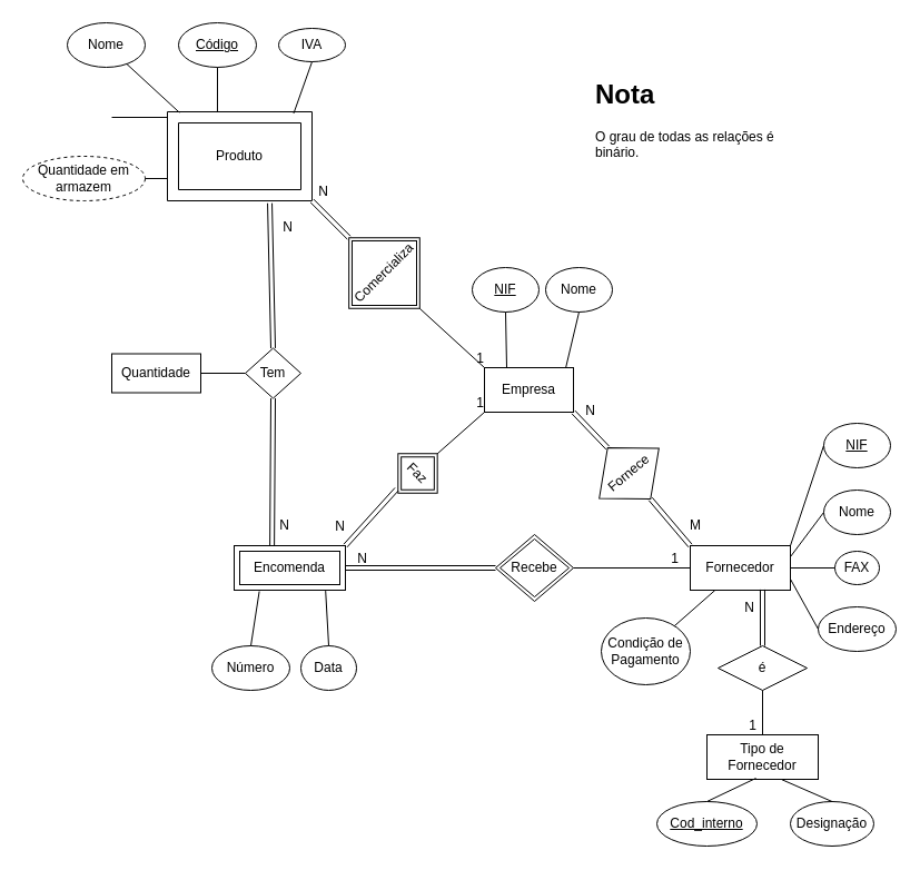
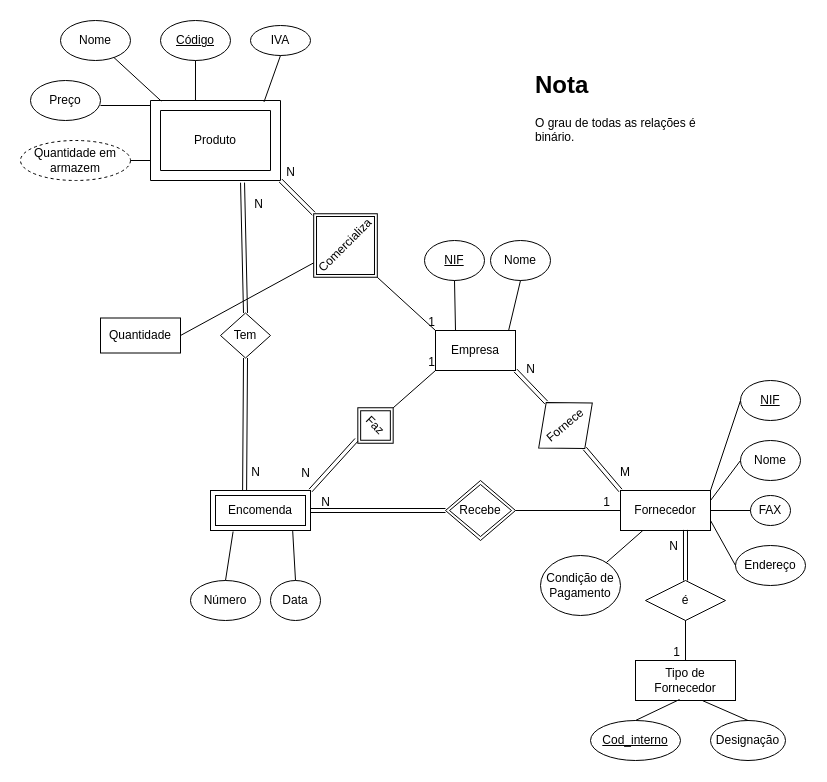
  <mxCell id="0" />
  <mxCell id="1" parent="0" />
  <mxCell id="2" value="Nome" style="ellipse;whiteSpace=wrap;html=1;fillColor=#FFFFFF;" vertex="1" parent="1"><mxGeometry x="60" y="20" width="70" height="40" as="geometry" /></mxCell>
  <mxCell id="3" value="" style="group" vertex="1" connectable="0" parent="1"><mxGeometry x="150" y="100" width="130" height="80" as="geometry" /></mxCell>
  <mxCell id="4" value="" style="group" connectable="0" vertex="1" parent="3"><mxGeometry width="130" height="80" as="geometry" /></mxCell>
  <mxCell id="5" value="" style="verticalLabelPosition=bottom;verticalAlign=top;html=1;shape=mxgraph.basic.frame;dx=10;" vertex="1" parent="4"><mxGeometry width="130" height="80" as="geometry" /></mxCell>
  <mxCell id="6" value="Produto" style="text;html=1;strokeColor=none;fillColor=none;align=center;verticalAlign=middle;whiteSpace=wrap;rounded=0;" vertex="1" parent="4"><mxGeometry x="35" y="25" width="60" height="30" as="geometry" /></mxCell>
  <mxCell id="7" value="&lt;u&gt;Código&lt;/u&gt;" style="ellipse;whiteSpace=wrap;html=1;fillColor=#FFFFFF;" vertex="1" parent="1"><mxGeometry x="160" y="20" width="70" height="40" as="geometry" /></mxCell>
+ <mxCell id="8" value="Preço" style="ellipse;whiteSpace=wrap;html=1;fillColor=#FFFFFF;" vertex="1" parent="1"><mxGeometry x="30" y="80" width="70" height="40" as="geometry" /></mxCell>
  <mxCell id="9" value="Quantidade em armazem" style="ellipse;whiteSpace=wrap;html=1;align=center;dashed=1;fillColor=#FFFFFF;" vertex="1" parent="1"><mxGeometry x="20" y="140" width="110" height="40" as="geometry" /></mxCell>
  <mxCell id="10" value="IVA" style="ellipse;whiteSpace=wrap;html=1;align=center;fillColor=#FFFFFF;" vertex="1" parent="1"><mxGeometry x="250" y="25" width="60" height="30" as="geometry" /></mxCell>
  <mxCell id="11" value="Empresa" style="rounded=0;whiteSpace=wrap;html=1;fillColor=none;" vertex="1" parent="1"><mxGeometry x="435" y="330" width="80" height="40" as="geometry" /></mxCell>
  <mxCell id="12" value="&lt;u&gt;NIF&lt;/u&gt;" style="ellipse;whiteSpace=wrap;html=1;fillColor=default;" vertex="1" parent="1"><mxGeometry x="424" y="240" width="60" height="40" as="geometry" /></mxCell>
  <mxCell id="13" value="Nome" style="ellipse;whiteSpace=wrap;html=1;fillColor=default;" vertex="1" parent="1"><mxGeometry x="490" y="240" width="60" height="40" as="geometry" /></mxCell>
  <mxCell id="14" value="Fornecedor" style="rounded=0;whiteSpace=wrap;html=1;fillColor=default;" vertex="1" parent="1"><mxGeometry x="620" y="490" width="90" height="40" as="geometry" /></mxCell>
  <mxCell id="15" value="Número" style="ellipse;whiteSpace=wrap;html=1;fillColor=default;" vertex="1" parent="1"><mxGeometry x="190" y="580" width="70" height="40" as="geometry" /></mxCell>
  <mxCell id="16" value="Data" style="ellipse;whiteSpace=wrap;html=1;fillColor=default;" vertex="1" parent="1"><mxGeometry x="270" y="580" width="50" height="40" as="geometry" /></mxCell>
  <mxCell id="17" value="&lt;u&gt;NIF&lt;/u&gt;" style="ellipse;whiteSpace=wrap;html=1;fillColor=default;" vertex="1" parent="1"><mxGeometry x="740" y="380" width="60" height="40" as="geometry" /></mxCell>
  <mxCell id="18" value="Nome" style="ellipse;whiteSpace=wrap;html=1;fillColor=default;" vertex="1" parent="1"><mxGeometry x="740" y="440" width="60" height="40" as="geometry" /></mxCell>
  <mxCell id="19" value="Endereço" style="ellipse;whiteSpace=wrap;html=1;fillColor=default;" vertex="1" parent="1"><mxGeometry x="735" y="545" width="70" height="40" as="geometry" /></mxCell>
  <mxCell id="20" value="Faz" style="shape=rhombus;double=1;perimeter=rhombusPerimeter;whiteSpace=wrap;html=1;align=center;fillColor=none;rotation=45;" vertex="1" parent="1"><mxGeometry x="350" y="400" width="50" height="50" as="geometry" /></mxCell>
  <mxCell id="21" value="Comercializa" style="shape=rhombus;double=1;perimeter=rhombusPerimeter;whiteSpace=wrap;html=1;align=center;fillColor=none;rotation=-45;" vertex="1" parent="1"><mxGeometry x="300" y="200" width="90" height="90" as="geometry" /></mxCell>
  <mxCell id="22" value="Recebe" style="shape=rhombus;double=1;perimeter=rhombusPerimeter;whiteSpace=wrap;html=1;align=center;fillColor=none;" vertex="1" parent="1"><mxGeometry x="445" y="480" width="70" height="60" as="geometry" /></mxCell>
  <mxCell id="23" value="FAX" style="ellipse;whiteSpace=wrap;html=1;fillColor=none;" vertex="1" parent="1"><mxGeometry x="750" y="495" width="40" height="30" as="geometry" /></mxCell>
  <mxCell id="24" value="Encomenda" style="shape=ext;margin=3;double=1;whiteSpace=wrap;html=1;align=center;fillColor=none;" vertex="1" parent="1"><mxGeometry x="210" y="490" width="100" height="40" as="geometry" /></mxCell>
  <mxCell id="25" value="" style="line;strokeWidth=1;rotatable=0;dashed=0;labelPosition=right;align=left;verticalAlign=middle;spacingTop=0;spacingLeft=6;points=[];portConstraint=eastwest;" vertex="1" parent="1"><mxGeometry x="130" y="155" width="20" height="10" as="geometry" /></mxCell>
  <mxCell id="26" value="" style="line;strokeWidth=1;rotatable=0;dashed=0;labelPosition=right;align=left;verticalAlign=middle;spacingTop=0;spacingLeft=6;points=[];portConstraint=eastwest;" vertex="1" parent="1"><mxGeometry x="100" y="100" width="50" height="10" as="geometry" /></mxCell>
  <mxCell id="27" value="" style="endArrow=none;html=1;rounded=0;entryX=0;entryY=0;entryDx=0;entryDy=0;exitX=0.5;exitY=1;exitDx=0;exitDy=0;" edge="1" parent="1" source="21" target="11"><mxGeometry relative="1" as="geometry"><mxPoint x="200" y="310" as="sourcePoint" /><mxPoint x="360" y="310" as="targetPoint" /></mxGeometry></mxCell>
  <mxCell id="28" value="1" style="resizable=0;html=1;align=right;verticalAlign=bottom;fillColor=none;" connectable="0" vertex="1" parent="27"><mxGeometry x="1" relative="1" as="geometry" /></mxCell>
  <mxCell id="29" value="" style="endArrow=none;html=1;rounded=0;entryX=0;entryY=1;entryDx=0;entryDy=0;exitX=0.5;exitY=0;exitDx=0;exitDy=0;" edge="1" parent="1" source="20" target="11"><mxGeometry relative="1" as="geometry"><mxPoint x="360" y="390" as="sourcePoint" /><mxPoint x="520" y="390" as="targetPoint" /></mxGeometry></mxCell>
  <mxCell id="30" value="1" style="resizable=0;html=1;align=right;verticalAlign=bottom;fillColor=none;" connectable="0" vertex="1" parent="29"><mxGeometry x="1" relative="1" as="geometry" /></mxCell>
  <mxCell id="31" value="" style="shape=link;html=1;rounded=0;entryX=0.434;entryY=0.971;entryDx=0;entryDy=0;entryPerimeter=0;exitX=1;exitY=0;exitDx=0;exitDy=0;" edge="1" parent="1" source="24" target="20"><mxGeometry relative="1" as="geometry"><mxPoint x="200" y="480" as="sourcePoint" /><mxPoint x="360" y="480" as="targetPoint" /></mxGeometry></mxCell>
  <mxCell id="32" value="N" style="resizable=0;html=1;align=right;verticalAlign=bottom;fillColor=none;" connectable="0" vertex="1" parent="31"><mxGeometry x="1" relative="1" as="geometry"><mxPoint x="-46" y="41" as="offset" /></mxGeometry></mxCell>
  <mxCell id="33" value="" style="shape=link;html=1;rounded=0;entryX=0.5;entryY=0;entryDx=0;entryDy=0;exitX=1;exitY=1;exitDx=0;exitDy=0;exitPerimeter=0;" edge="1" parent="1" source="5" target="21"><mxGeometry relative="1" as="geometry"><mxPoint x="270" y="179.43" as="sourcePoint" /><mxPoint x="430" y="179.43" as="targetPoint" /></mxGeometry></mxCell>
  <mxCell id="34" value="N" style="resizable=0;html=1;align=right;verticalAlign=bottom;fillColor=none;" connectable="0" vertex="1" parent="33"><mxGeometry x="1" relative="1" as="geometry"><mxPoint x="-18" y="-33" as="offset" /></mxGeometry></mxCell>
  <mxCell id="35" value="" style="shape=link;html=1;rounded=0;entryX=0;entryY=0.5;entryDx=0;entryDy=0;" edge="1" parent="1" target="22"><mxGeometry relative="1" as="geometry"><mxPoint x="310" y="510" as="sourcePoint" /><mxPoint x="440" y="510" as="targetPoint" /></mxGeometry></mxCell>
  <mxCell id="36" value="N" style="resizable=0;html=1;align=right;verticalAlign=bottom;fillColor=none;" connectable="0" vertex="1" parent="35"><mxGeometry x="1" relative="1" as="geometry"><mxPoint x="-115" as="offset" /></mxGeometry></mxCell>
  <mxCell id="37" value="" style="endArrow=none;html=1;rounded=0;entryX=0;entryY=0.5;entryDx=0;entryDy=0;exitX=1;exitY=0.5;exitDx=0;exitDy=0;" edge="1" parent="1" source="22" target="14"><mxGeometry relative="1" as="geometry"><mxPoint x="480" y="560" as="sourcePoint" /><mxPoint x="640" y="560" as="targetPoint" /></mxGeometry></mxCell>
  <mxCell id="38" value="1" style="resizable=0;html=1;align=right;verticalAlign=bottom;fillColor=none;" connectable="0" vertex="1" parent="37"><mxGeometry x="1" relative="1" as="geometry"><mxPoint x="-10" as="offset" /></mxGeometry></mxCell>
  <mxCell id="39" value="" style="shape=link;html=1;rounded=0;exitX=1;exitY=1;exitDx=0;exitDy=0;entryX=0.5;entryY=0;entryDx=0;entryDy=0;" edge="1" parent="1" source="11" target="72"><mxGeometry relative="1" as="geometry"><mxPoint x="420" y="420" as="sourcePoint" /><mxPoint x="540.245" y="402.015" as="targetPoint" /><Array as="points" /></mxGeometry></mxCell>
  <mxCell id="40" value="N" style="resizable=0;html=1;align=right;verticalAlign=bottom;fillColor=none;" connectable="0" vertex="1" parent="39"><mxGeometry x="1" relative="1" as="geometry"><mxPoint x="-10" y="-25" as="offset" /></mxGeometry></mxCell>
  <mxCell id="41" value="" style="endArrow=none;html=1;rounded=0;exitX=1;exitY=0;exitDx=0;exitDy=0;entryX=0;entryY=0.5;entryDx=0;entryDy=0;" edge="1" parent="1" source="14" target="17"><mxGeometry relative="1" as="geometry"><mxPoint x="630" y="370" as="sourcePoint" /><mxPoint x="760" y="400" as="targetPoint" /></mxGeometry></mxCell>
  <mxCell id="42" value="" style="endArrow=none;html=1;rounded=0;exitX=0.5;exitY=1;exitDx=0;exitDy=0;entryX=0.873;entryY=0.018;entryDx=0;entryDy=0;entryPerimeter=0;" edge="1" parent="1" source="10" target="5"><mxGeometry relative="1" as="geometry"><mxPoint x="280" y="65" as="sourcePoint" /><mxPoint x="280" y="100" as="targetPoint" /></mxGeometry></mxCell>
  <mxCell id="43" value="" style="endArrow=none;html=1;rounded=0;exitX=0.5;exitY=1;exitDx=0;exitDy=0;entryX=0.346;entryY=0;entryDx=0;entryDy=0;entryPerimeter=0;" edge="1" parent="1" source="7" target="5"><mxGeometry relative="1" as="geometry"><mxPoint x="160" y="70" as="sourcePoint" /><mxPoint x="320" y="70" as="targetPoint" /></mxGeometry></mxCell>
  <mxCell id="44" value="" style="shape=link;html=1;rounded=0;exitX=0.5;exitY=1;exitDx=0;exitDy=0;entryX=0;entryY=0;entryDx=0;entryDy=0;" edge="1" parent="1" source="72" target="14"><mxGeometry relative="1" as="geometry"><mxPoint x="587.975" y="449.745" as="sourcePoint" /><mxPoint x="740" y="460" as="targetPoint" /></mxGeometry></mxCell>
  <mxCell id="45" value="M" style="resizable=0;html=1;align=right;verticalAlign=bottom;fillColor=none;" connectable="0" vertex="1" parent="44"><mxGeometry x="1" relative="1" as="geometry"><mxPoint x="10" y="-10" as="offset" /></mxGeometry></mxCell>
  <mxCell id="46" value="" style="endArrow=none;html=1;rounded=0;exitX=1;exitY=0.25;exitDx=0;exitDy=0;entryX=0;entryY=0.5;entryDx=0;entryDy=0;" edge="1" parent="1" source="14" target="18"><mxGeometry relative="1" as="geometry"><mxPoint x="640" y="620" as="sourcePoint" /><mxPoint x="800" y="620" as="targetPoint" /></mxGeometry></mxCell>
  <mxCell id="47" value="" style="endArrow=none;html=1;rounded=0;exitX=1;exitY=0.5;exitDx=0;exitDy=0;entryX=0;entryY=0.5;entryDx=0;entryDy=0;" edge="1" parent="1" source="14" target="23"><mxGeometry relative="1" as="geometry"><mxPoint x="600" y="580" as="sourcePoint" /><mxPoint x="760" y="580" as="targetPoint" /></mxGeometry></mxCell>
  <mxCell id="48" value="" style="endArrow=none;html=1;rounded=0;exitX=1;exitY=0.75;exitDx=0;exitDy=0;entryX=0;entryY=0.5;entryDx=0;entryDy=0;" edge="1" parent="1" source="14" target="19"><mxGeometry relative="1" as="geometry"><mxPoint x="570" y="630" as="sourcePoint" /><mxPoint x="730" y="630" as="targetPoint" /></mxGeometry></mxCell>
  <mxCell id="49" value="" style="endArrow=none;html=1;rounded=0;entryX=0.5;entryY=1;entryDx=0;entryDy=0;exitX=0.25;exitY=0;exitDx=0;exitDy=0;" edge="1" parent="1" source="11" target="12"><mxGeometry relative="1" as="geometry"><mxPoint x="450" y="310" as="sourcePoint" /><mxPoint x="610" y="290" as="targetPoint" /></mxGeometry></mxCell>
  <mxCell id="50" value="" style="endArrow=none;html=1;rounded=0;entryX=0.083;entryY=0.008;entryDx=0;entryDy=0;entryPerimeter=0;" edge="1" parent="1" source="2" target="5"><mxGeometry relative="1" as="geometry"><mxPoint x="140" y="60" as="sourcePoint" /><mxPoint x="470" y="80" as="targetPoint" /></mxGeometry></mxCell>
  <mxCell id="51" value="" style="endArrow=none;html=1;rounded=0;exitX=0.914;exitY=0;exitDx=0;exitDy=0;exitPerimeter=0;entryX=0.5;entryY=1;entryDx=0;entryDy=0;" edge="1" parent="1" source="11" target="13"><mxGeometry relative="1" as="geometry"><mxPoint x="580" y="280" as="sourcePoint" /><mxPoint x="740" y="280" as="targetPoint" /></mxGeometry></mxCell>
  <mxCell id="52" value="Designação" style="ellipse;whiteSpace=wrap;html=1;fillColor=none;" vertex="1" parent="1"><mxGeometry x="710" y="720" width="75" height="40" as="geometry" /></mxCell>
  <mxCell id="53" value="Condição de Pagamento" style="ellipse;whiteSpace=wrap;html=1;fillColor=none;" vertex="1" parent="1"><mxGeometry x="540" y="555" width="80" height="60" as="geometry" /></mxCell>
  <mxCell id="54" value="" style="endArrow=none;html=1;rounded=0;" edge="1" parent="1" source="53" target="14"><mxGeometry relative="1" as="geometry"><mxPoint x="610" y="500" as="sourcePoint" /><mxPoint x="770" y="500" as="targetPoint" /></mxGeometry></mxCell>
  <mxCell id="55" value="Tipo de Fornecedor" style="whiteSpace=wrap;html=1;align=center;" vertex="1" parent="1"><mxGeometry x="635" y="660" width="100" height="40" as="geometry" /></mxCell>
  <mxCell id="56" value="Cod_interno" style="ellipse;whiteSpace=wrap;html=1;align=center;fontStyle=4;" vertex="1" parent="1"><mxGeometry x="590" y="720" width="90" height="40" as="geometry" /></mxCell>
  <mxCell id="57" value="" style="endArrow=none;html=1;rounded=0;exitX=0.5;exitY=0;exitDx=0;exitDy=0;entryX=0.44;entryY=0.975;entryDx=0;entryDy=0;entryPerimeter=0;" edge="1" parent="1" source="56" target="55"><mxGeometry relative="1" as="geometry"><mxPoint x="610" y="690" as="sourcePoint" /><mxPoint x="770" y="690" as="targetPoint" /></mxGeometry></mxCell>
  <mxCell id="58" value="" style="endArrow=none;html=1;rounded=0;exitX=0.672;exitY=1.005;exitDx=0;exitDy=0;exitPerimeter=0;entryX=0.5;entryY=0;entryDx=0;entryDy=0;" edge="1" parent="1" source="55" target="52"><mxGeometry relative="1" as="geometry"><mxPoint x="610" y="690" as="sourcePoint" /><mxPoint x="770" y="690" as="targetPoint" /></mxGeometry></mxCell>
  <mxCell id="59" value="é" style="shape=rhombus;perimeter=rhombusPerimeter;whiteSpace=wrap;html=1;align=center;" vertex="1" parent="1"><mxGeometry x="645" y="580" width="80" height="40" as="geometry" /></mxCell>
  <mxCell id="60" value="" style="shape=link;html=1;rounded=0;exitX=0.5;exitY=0;exitDx=0;exitDy=0;entryX=0.722;entryY=0.985;entryDx=0;entryDy=0;entryPerimeter=0;" edge="1" parent="1" source="59" target="14"><mxGeometry relative="1" as="geometry"><mxPoint x="410" y="590" as="sourcePoint" /><mxPoint x="690" y="520" as="targetPoint" /></mxGeometry></mxCell>
  <mxCell id="61" value="N" style="resizable=0;html=1;align=right;verticalAlign=bottom;" connectable="0" vertex="1" parent="60"><mxGeometry x="1" relative="1" as="geometry"><mxPoint x="-7" y="25" as="offset" /></mxGeometry></mxCell>
  <mxCell id="62" value="" style="endArrow=none;html=1;rounded=0;entryX=0.5;entryY=0;entryDx=0;entryDy=0;" edge="1" parent="1" source="59" target="55"><mxGeometry relative="1" as="geometry"><mxPoint x="410" y="590" as="sourcePoint" /><mxPoint x="570" y="590" as="targetPoint" /></mxGeometry></mxCell>
  <mxCell id="63" value="1" style="resizable=0;html=1;align=right;verticalAlign=bottom;" connectable="0" vertex="1" parent="62"><mxGeometry x="1" relative="1" as="geometry"><mxPoint x="-5" as="offset" /></mxGeometry></mxCell>
  <mxCell id="64" value="" style="endArrow=none;html=1;rounded=0;exitX=0.226;exitY=1.025;exitDx=0;exitDy=0;exitPerimeter=0;entryX=0.5;entryY=0;entryDx=0;entryDy=0;" edge="1" parent="1" source="24" target="15"><mxGeometry relative="1" as="geometry"><mxPoint x="120" y="580" as="sourcePoint" /><mxPoint x="280" y="580" as="targetPoint" /></mxGeometry></mxCell>
  <mxCell id="65" value="" style="endArrow=none;html=1;rounded=0;exitX=0.822;exitY=1.015;exitDx=0;exitDy=0;exitPerimeter=0;entryX=0.5;entryY=0;entryDx=0;entryDy=0;" edge="1" parent="1" source="24" target="16"><mxGeometry relative="1" as="geometry"><mxPoint x="270" y="550" as="sourcePoint" /><mxPoint x="430" y="550" as="targetPoint" /></mxGeometry></mxCell>
  <mxCell id="66" value="" style="shape=link;html=1;rounded=0;exitX=0.708;exitY=1.027;exitDx=0;exitDy=0;exitPerimeter=0;entryX=0.5;entryY=0;entryDx=0;entryDy=0;" edge="1" parent="1" source="5" target="73"><mxGeometry relative="1" as="geometry"><mxPoint x="120" y="300" as="sourcePoint" /><mxPoint x="243" y="310" as="targetPoint" /></mxGeometry></mxCell>
  <mxCell id="67" value="N" style="resizable=0;html=1;align=right;verticalAlign=bottom;fillColor=none;" connectable="0" vertex="1" parent="66"><mxGeometry x="1" relative="1" as="geometry"><mxPoint x="18" y="-100" as="offset" /></mxGeometry></mxCell>
  <mxCell id="68" value="" style="shape=link;html=1;rounded=0;entryX=0.341;entryY=0.011;entryDx=0;entryDy=0;entryPerimeter=0;exitX=0.5;exitY=1;exitDx=0;exitDy=0;" edge="1" parent="1" source="73" target="24"><mxGeometry relative="1" as="geometry"><mxPoint x="242.5" y="360" as="sourcePoint" /><mxPoint x="570" y="310" as="targetPoint" /></mxGeometry></mxCell>
  <mxCell id="69" value="N" style="resizable=0;html=1;align=right;verticalAlign=bottom;fillColor=none;" connectable="0" vertex="1" parent="68"><mxGeometry x="1" relative="1" as="geometry"><mxPoint x="16" y="-10" as="offset" /></mxGeometry></mxCell>
  <mxCell id="70" value="Quantidade" style="whiteSpace=wrap;html=1;align=center;fillColor=none;rounded=0;" vertex="1" parent="1"><mxGeometry x="100" y="317.5" width="80" height="35" as="geometry" /></mxCell>
- <mxCell id="71" value="" style="endArrow=none;html=1;rounded=0;entryX=0;entryY=0.5;entryDx=0;entryDy=0;exitX=1;exitY=0.5;exitDx=0;exitDy=0;" edge="1" parent="1" source="70" target="73"><mxGeometry relative="1" as="geometry"><mxPoint x="70" y="410" as="sourcePoint" /><mxPoint x="215" y="335" as="targetPoint" /></mxGeometry></mxCell>
+ <mxCell id="71" value="" style="endArrow=none;html=1;rounded=0;exitX=1;exitY=0.5;exitDx=0;exitDy=0;" edge="1" parent="1" source="70" target="21"><mxGeometry relative="1" as="geometry"><mxPoint x="70" y="410" as="sourcePoint" /><mxPoint x="215" y="335" as="targetPoint" /></mxGeometry></mxCell>
  <mxCell id="72" value="Fornece" style="shape=rhombus;perimeter=rhombusPerimeter;whiteSpace=wrap;html=1;align=center;fillColor=none;rotation=-40;" vertex="1" parent="1"><mxGeometry x="530" y="395" width="70" height="60" as="geometry" /></mxCell>
  <mxCell id="73" value="Tem" style="shape=rhombus;perimeter=rhombusPerimeter;whiteSpace=wrap;html=1;align=center;fillColor=none;" vertex="1" parent="1"><mxGeometry x="220" y="312.5" width="50" height="45" as="geometry" /></mxCell>
  <mxCell id="74" value="&lt;h1&gt;Nota&lt;/h1&gt;&lt;p&gt;O grau de todas as relações é binário.&lt;/p&gt;" style="text;html=1;strokeColor=none;fillColor=none;spacing=5;spacingTop=-20;whiteSpace=wrap;overflow=hidden;rounded=0;" vertex="1" parent="1"><mxGeometry x="530" y="65" width="190" height="90" as="geometry" /></mxCell>
